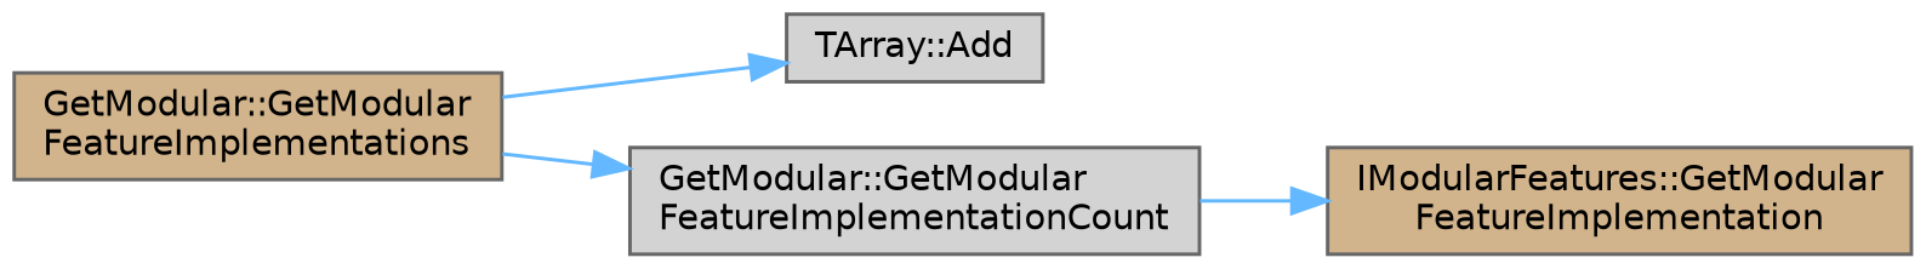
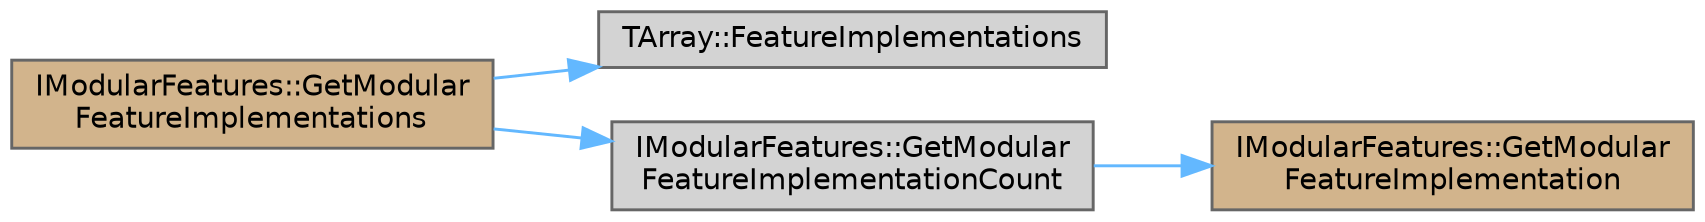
  digraph {
    rankdir=LR
    node [color=grey40 fillcolor=tan fontname=Helvetica fontsize=10 shape=box style=filled]
    edge [color=steelblue1 fontname=Helvetica fontsize=10 labelfontname=Helvetica labelfontsize=10 style=solid]
-   n1 [color=gray40 fontcolor=black height=0.2 label="GetModular::GetModular\lFeatureImplementations" width=0.4]
-   n2 [fillcolor=lightgrey height=0.2 label="TArray::Add" width=0.4]
-   n3 [fillcolor=lightgrey height=0.2 label="GetModular::GetModular\lFeatureImplementationCount" width=0.4]
+   n1 [color=gray40 fontcolor=black height=0.2 label="IModularFeatures::GetModular\lFeatureImplementations" width=0.4]
+   n2 [fillcolor=lightgrey height=0.2 label="TArray::FeatureImplementations" width=0.4]
+   n3 [fillcolor=lightgrey height=0.2 label="IModularFeatures::GetModular\lFeatureImplementationCount" width=0.4]
    n4 [height=0.2 label="IModularFeatures::GetModular\lFeatureImplementation" width=0.4]
    n1 -> n2
    n1 -> n3
    n3 -> n4
  }
